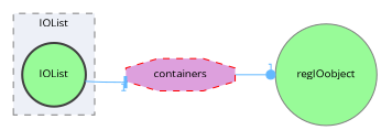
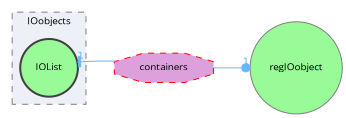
  digraph {
    compound=true
    fontname="Open Sans"
    rankdir=LR
    node [fillcolor=palegreen fontname="Open Sans" fontsize=10 shape=circle]
    edge [color=steelblue1 fontcolor=steelblue1 fontname="Open Sans" fontsize=10 headlabel=1 labeldistance=1.5 labelfontname=Helvetica labelfontsize=10 style=solid]
    n1 [color=grey25 height=0.2 label=IOList style="filled,bold" width=0.4]
    n2 [color=red fillcolor=plum height=0.2 label=containers shape=octagon style="filled,dashed" width=0.4]
    n3 [color=grey50 height=0.2 label=regIOobject style=filled width=0.4]
    subgraph cluster_1 {
      bgcolor="#edf0f7"
      fontsize=10
-     label=IOList
+     label=IOobjects
      pencolor=grey50
      style="filled,dashed"
      n1
    }
-   n1 -> n2 [arrowhead=tee]
+   n2 -> n1 [arrowhead=tee]
    n2 -> n3 [arrowhead=dot]
  }
